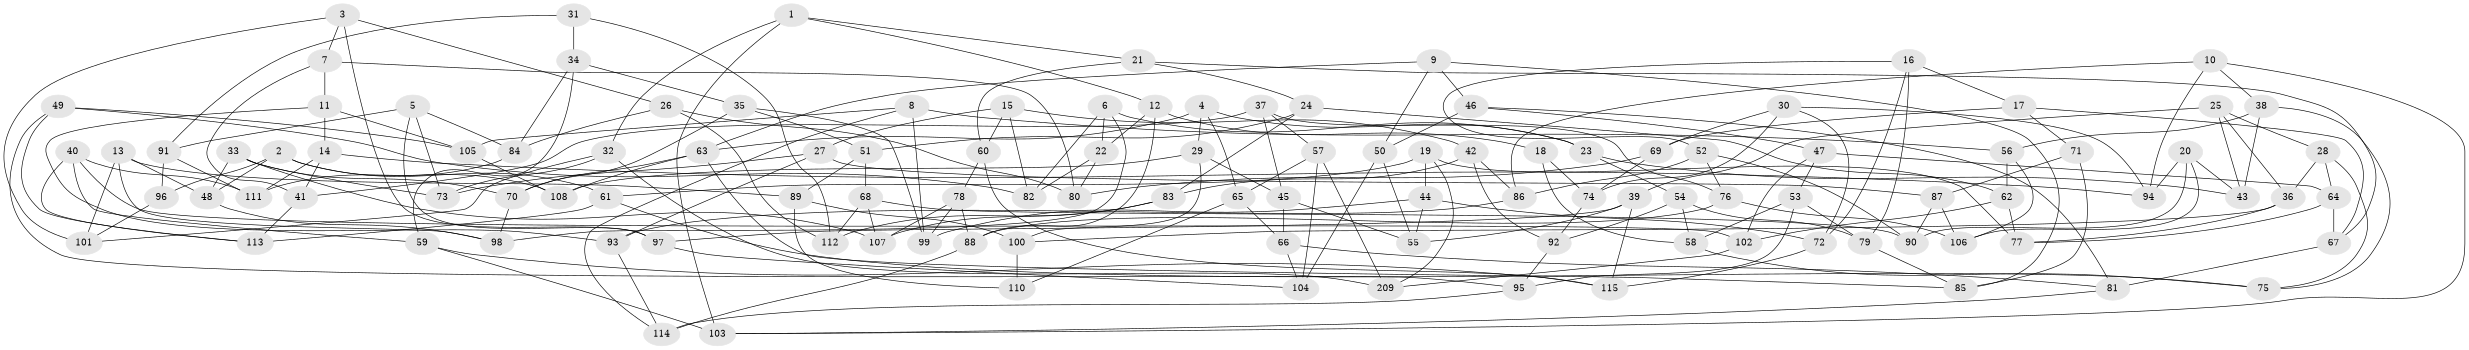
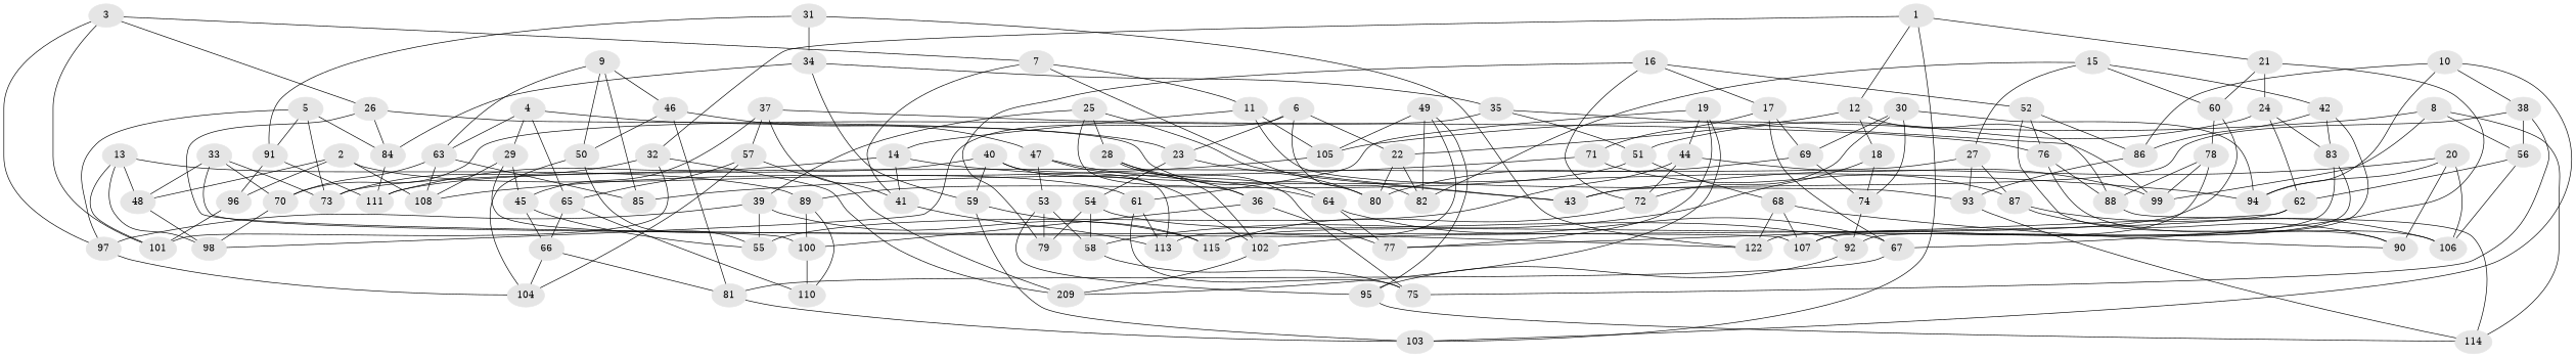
  graph {
    node [color=gray90 style=filled]
    1
    12
    21
    32
    103
    22
    18
    88
    60
    67
    24
    101
    73
    n14 [label=209]
    2
    48
    61
    96
    108
    98
    75
    113
    3
    7
    26
    97
    11
    41
    80
    84
-   112
+   112 [label=122]
    104
    4
    23
    29
    63
    65
    43
    54
    45
    100
    85
    70
    66
    110
    5
    91
    111
    6
    82
    105
    14
    93
    8
    56
    99
    114
    106
    62
    9
    46
    50
    47
    81
    55
    10
    38
    86
    94
    58
    74
    13
    89
    15
    27
    42
    87
    83
    92
    115
    78
    16
    17
    52
    72
    79
    69
    71
    90
    76
    19
    44
    77
    20
    51
    68
    102
    107
    25
    28
    36
    39
    64
    30
    31
    34
    35
    59
    33
    37
    57
    40
    95
    53
    49
    1 -- 12
    1 -- 21
    1 -- 32
    1 -- 103
    12 -- 22
    12 -- 18
    12 -- 88
    21 -- 60
    21 -- 67
    21 -- 24
    32 -- 101
    32 -- 73
    32 -- n14
    22 -- 80
    22 -- 82
    18 -- 58
    18 -- 74
    88 -- 114
    60 -- 115
    60 -- 78
    67 -- 81
    24 -- 62
    24 -- 83
    24 -- 51
    2 -- 48
    2 -- 61
    2 -- 96
    2 -- 108
    48 -- 98
    61 -- 75
    61 -- 113
    96 -- 101
    3 -- 101
    3 -- 7
    3 -- 26
    3 -- 97
    7 -- 11
    7 -- 41
    7 -- 80
    26 -- 80
    26 -- 84
    26 -- 112
    97 -- 104
    11 -- 105
    11 -- 14
    11 -- 93
    41 -- 113
    84 -- 111
    4 -- 23
    4 -- 29
    4 -- 63
    4 -- 65
    23 -- 43
    23 -- 54
    29 -- 108
    29 -- 45
    29 -- 100
    63 -- 108
    63 -- 85
    63 -- 70
    65 -- 66
    65 -- 110
    54 -- 58
    54 -- 92
    54 -- 79
    45 -- 66
    45 -- 55
    100 -- 110
    70 -- 98
    66 -- 104
    66 -- 81
    5 -- 73
    5 -- 97
    5 -- 84
    5 -- 91
    91 -- 96
    91 -- 111
    6 -- 22
    6 -- 98
    6 -- 23
    6 -- 82
    105 -- 108
    14 -- 41
    14 -- 111
    14 -- 94
    93 -- 114
    8 -- 105
    8 -- 56
    8 -- 99
    8 -- 114
    56 -- 106
    56 -- 62
    62 -- 77
    62 -- 102
    9 -- 63
    9 -- 85
    9 -- 46
    9 -- 50
    46 -- 50
    46 -- 47
    46 -- 81
    50 -- 104
    50 -- 55
    47 -- 102
    47 -- 64
    47 -- 53
    81 -- 103
    10 -- 103
    10 -- 38
    10 -- 86
    10 -- 94
    38 -- 75
    38 -- 43
    38 -- 56
    86 -- 93
    58 -- 75
    74 -- 92
    13 -- 101
    13 -- 48
    13 -- 98
    13 -- 89
    89 -- 100
    89 -- 110
    15 -- 60
    15 -- 82
    15 -- 27
    15 -- 42
    27 -- 73
    27 -- 93
    27 -- 87
    42 -- 86
    42 -- 83
    42 -- 92
    87 -- 106
    87 -- 90
    83 -- 112
    83 -- 107
    92 -- 95
    78 -- 88
    78 -- 99
    78 -- 107
    16 -- 17
    16 -- 52
    16 -- 72
    16 -- 79
    17 -- 67
    17 -- 69
    17 -- 71
    52 -- 86
    52 -- 90
    52 -- 76
    72 -- 115
-   79 -- 85
    69 -- 80
    69 -- 74
    71 -- 85
    71 -- 87
    76 -- 88
    76 -- 106
    19 -- n14
    19 -- 61
    19 -- 44
    19 -- 77
    44 -- 99
    44 -- 55
    44 -- 72
    20 -- 43
    20 -- 106
    20 -- 94
    20 -- 90
    51 -- 89
    51 -- 68
    68 -- 112
    68 -- 90
    68 -- 107
    102 -- n14
    25 -- 43
    25 -- 28
    25 -- 36
    25 -- 39
    28 -- 75
    28 -- 36
    28 -- 64
    36 -- 100
    36 -- 77
    39 -- 97
    39 -- 55
    39 -- 115
    64 -- 67
    64 -- 77
    30 -- 94
    30 -- 74
    30 -- 72
    30 -- 69
    31 -- 112
    31 -- 91
    31 -- 34
    34 -- 84
    34 -- 35
    34 -- 59
    35 -- 70
    35 -- 99
    35 -- 51
    59 -- 103
    59 -- 115
    33 -- 73
    33 -- 48
    33 -- 70
    33 -- 107
    37 -- 41
    37 -- 45
    37 -- 76
    37 -- 57
    57 -- n14
    57 -- 104
    57 -- 65
    40 -- 113
    40 -- 111
    40 -- 102
    40 -- 59
    95 -- 114
    53 -- 58
    53 -- 79
    53 -- 95
    49 -- 113
    49 -- 82
    49 -- 105
    49 -- 95
  }
